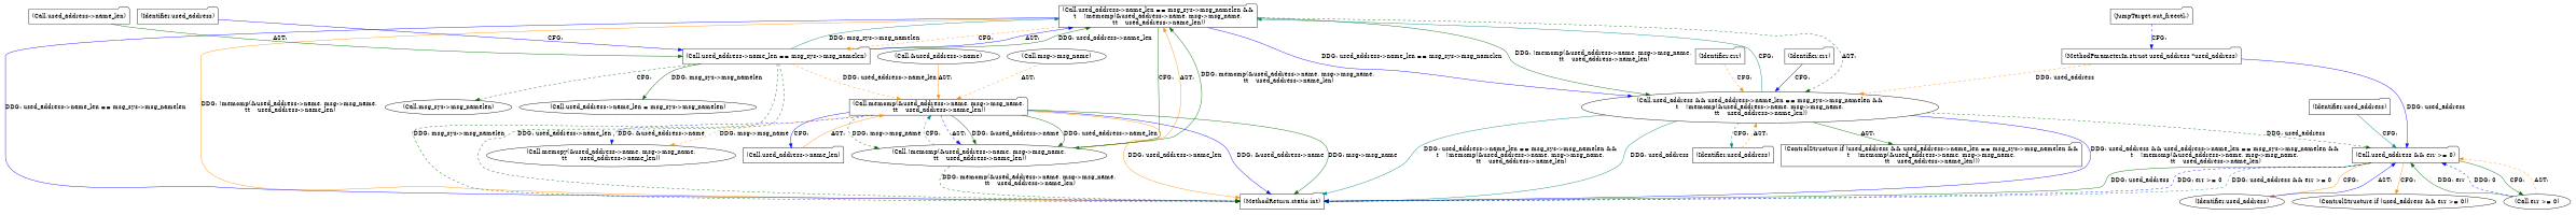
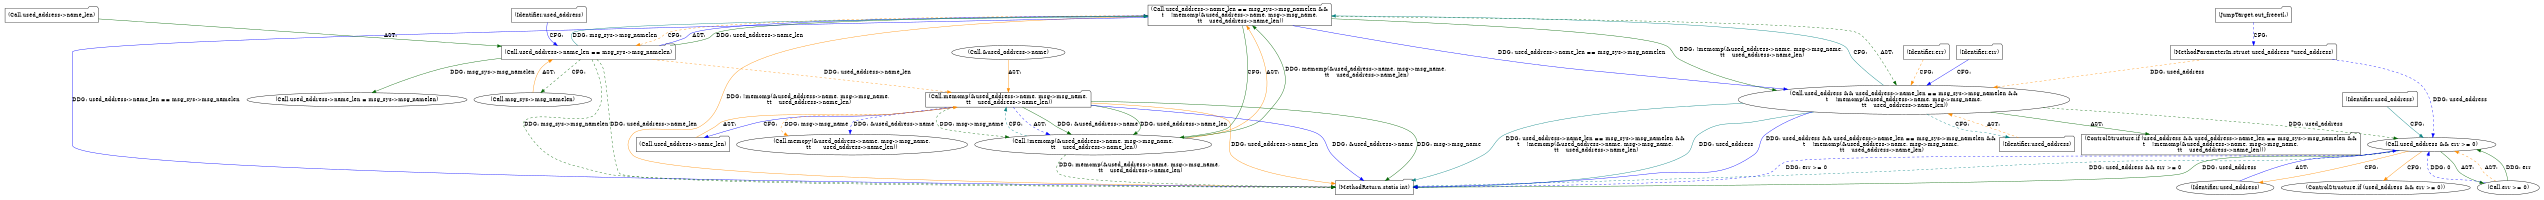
  digraph {
    node [shape=folder]
    edge [color=darkgreen style=solid]
    n1 [label="(Call,used_address->name_len == msg_sys->msg_namelen &&\n\t    !memcmp(&used_address->name, msg->msg_name,\n \t\t    used_address->name_len))"]
    n2 [label="(Call,used_address->name_len == msg_sys->msg_namelen)"]
    n3 [label="(Call,!memcmp(&used_address->name, msg->msg_name,\n \t\t    used_address->name_len))" shape=ellipse]
    n4 [label="(Call,used_address && used_address->name_len == msg_sys->msg_namelen &&\n\t    !memcmp(&used_address->name, msg->msg_name,\n \t\t    used_address->name_len))" shape=ellipse]
    n5 [label="(MethodReturn,static int)"]
    n6 [label="(Call,memcmp(&used_address->name, msg->msg_name,\n \t\t    used_address->name_len))"]
    n7 [label="(Call,msg_sys->msg_namelen)" shape=ellipse]
    n8 [label="(Call,used_address->name_len = msg_sys->msg_namelen)" shape=ellipse]
-   n9 [label="(Call,used_address && err >= 0)"]
+   n9 [label="(Call,used_address && err >= 0)" shape=ellipse]
    n10 [label="(Identifier,used_address)"]
    n11 [label="(ControlStructure,if (used_address && used_address->name_len == msg_sys->msg_namelen &&\n\t    !memcmp(&used_address->name, msg->msg_name,\n \t\t    used_address->name_len)))"]
    n12 [label="(Call,used_address->name_len)"]
    n13 [label="(Call,memcpy(&used_address->name, msg->msg_name,\n\t\t       used_address->name_len))" shape=ellipse]
    n14 [label="(Identifier,used_address)" shape=ellipse]
    n15 [label="(ControlStructure,if (used_address && err >= 0))" shape=ellipse]
    n16 [label="(Call,err >= 0)" shape=ellipse]
    n17 [label="(MethodParameterIn,struct used_address *used_address)"]
    n18 [label="(Call,&used_address->name)" shape=ellipse]
    n19 [label="(JumpTarget,out_freectl:)"]
    n20 [label="(Call,used_address->name_len)"]
    n21 [label="(Identifier,used_address)"]
    n22 [label="(Identifier,err)"]
    n23 [label="(Identifier,err)"]
-   n24 [label="(Call,msg->msg_name)" shape=ellipse]
    n25 [label="(Identifier,used_address)"]
    n1 -> n2 [color=darkorange label="CFG: " style=dashed]
    n1 -> n3 [label="CFG: "]
    n1 -> n4 [label="AST: " style=dashed]
    n1 -> n4 [color=blue label="DDG: used_address->name_len == msg_sys->msg_namelen"]
    n1 -> n4 [label="DDG: !memcmp(&used_address->name, msg->msg_name,\n \t\t    used_address->name_len)"]
    n1 -> n5 [color=darkorange label="DDG: !memcmp(&used_address->name, msg->msg_name,\n \t\t    used_address->name_len)"]
    n1 -> n5 [color=blue label="DDG: used_address->name_len == msg_sys->msg_namelen"]
    n2 -> n1 [color=blue label="AST: "]
    n2 -> n1 [label="DDG: used_address->name_len"]
    n2 -> n1 [color=teal label="DDG: msg_sys->msg_namelen"]
    n2 -> n5 [label="DDG: msg_sys->msg_namelen" style=dashed]
    n2 -> n5 [label="DDG: used_address->name_len" style=dashed]
    n2 -> n6 [color=darkorange label="DDG: used_address->name_len" style=dashed]
    n2 -> n7 [label="CFG: " style=dashed]
    n2 -> n8 [label="DDG: msg_sys->msg_namelen"]
    n3 -> n1 [color=darkorange label="AST: "]
    n3 -> n1 [label="DDG: memcmp(&used_address->name, msg->msg_name,\n \t\t    used_address->name_len)"]
    n3 -> n5 [label="DDG: memcmp(&used_address->name, msg->msg_name,\n \t\t    used_address->name_len)" style=dashed]
    n3 -> n6 [color=teal label="CFG: " style=dashed]
    n4 -> n1 [color=teal label="CFG: "]
    n4 -> n5 [color=teal label="DDG: used_address->name_len == msg_sys->msg_namelen &&\n\t    !memcmp(&used_address->name, msg->msg_name,\n \t\t    used_address->name_len)"]
    n4 -> n5 [color=teal label="DDG: used_address"]
    n4 -> n5 [color=blue label="DDG: used_address && used_address->name_len == msg_sys->msg_namelen &&\n\t    !memcmp(&used_address->name, msg->msg_name,\n \t\t    used_address->name_len)"]
    n4 -> n9 [label="DDG: used_address" style=dashed]
    n4 -> n10 [color=teal label="CFG: " style=dashed]
    n4 -> n11 [label="AST: "]
    n6 -> n3 [color=blue label="AST: " style=dashed]
    n6 -> n3 [label="DDG: &used_address->name"]
    n6 -> n3 [label="DDG: msg->msg_name" style=dashed]
    n6 -> n3 [label="DDG: used_address->name_len"]
    n6 -> n5 [color=darkorange label="DDG: used_address->name_len"]
    n6 -> n5 [color=blue label="DDG: &used_address->name"]
    n6 -> n5 [label="DDG: msg->msg_name"]
    n6 -> n12 [color=blue label="CFG: "]
    n6 -> n13 [color=blue label="DDG: &used_address->name" style=dashed]
    n6 -> n13 [color=darkorange label="DDG: msg->msg_name" style=dashed]
+   n7 -> n2 [color=darkorange label="AST: "]
    n9 -> n5 [color=teal label="DDG: used_address && err >= 0" style=dashed]
    n9 -> n5 [label="DDG: used_address"]
    n9 -> n5 [color=blue label="DDG: err >= 0" style=dashed]
    n9 -> n14 [color=darkorange label="CFG: "]
    n9 -> n15 [color=darkorange label="CFG: "]
-   n9 -> n16 [label="CFG: "]
+   n9 -> n16 [label="AST: "]
    n10 -> n4 [color=darkorange label="AST: " style=dashed]
    n12 -> n6 [color=darkorange label="AST: "]
    n14 -> n9 [color=blue label="AST: "]
    n16 -> n9 [color=darkorange label="AST: " style=dashed]
    n16 -> n9 [label="DDG: err"]
    n16 -> n9 [color=blue label="DDG: 0" style=dashed]
    n17 -> n4 [color=darkorange label="DDG: used_address" style=dashed]
-   n17 -> n9 [color=blue label="DDG: used_address"]
+   n17 -> n9 [color=blue label="DDG: used_address" style=dashed]
    n18 -> n6 [color=darkorange label="AST: "]
    n19 -> n17 [color=blue label="CFG: " style=dashed]
    n20 -> n2 [label="AST: "]
    n21 -> n9 [color=teal label="CFG: "]
    n22 -> n4 [color=darkorange label="CFG: " style=dashed]
    n23 -> n4 [color=blue label="CFG: "]
-   n24 -> n6 [color=darkorange label="AST: " style=dashed]
    n25 -> n2 [color=blue label="CFG: "]
  }
